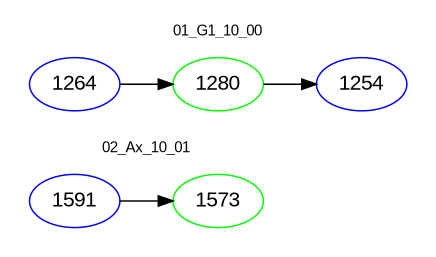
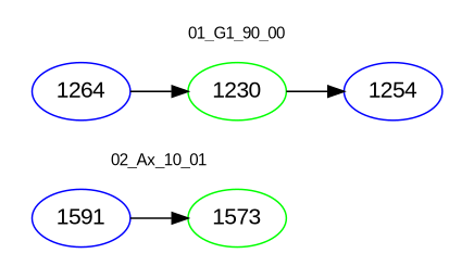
  digraph {
    fontname="Liberation Sans"
    rankdir=LR
    node [color=blue fontname="Liberation Sans"]
    edge [color=black fontname="Liberation Sans"]
    n1 [label=1591]
    n2 [color=green label=1573]
    n3 [label=1264]
    n4 [label=1254]
-   n5 [color=green label=1280]
+   n5 [color=green label=1230]
    subgraph cluster_1 {
      color=white
      fontsize=10
      label="02_Ax_10_01"
      n1
      n2
    }
    subgraph cluster_2 {
      color=white
      fontsize=10
-     label="01_G1_10_00"
+     label="01_G1_90_00"
      n3
      n4
      n5
    }
    n1 -> n2
    n3 -> n5
    n5 -> n4
  }
